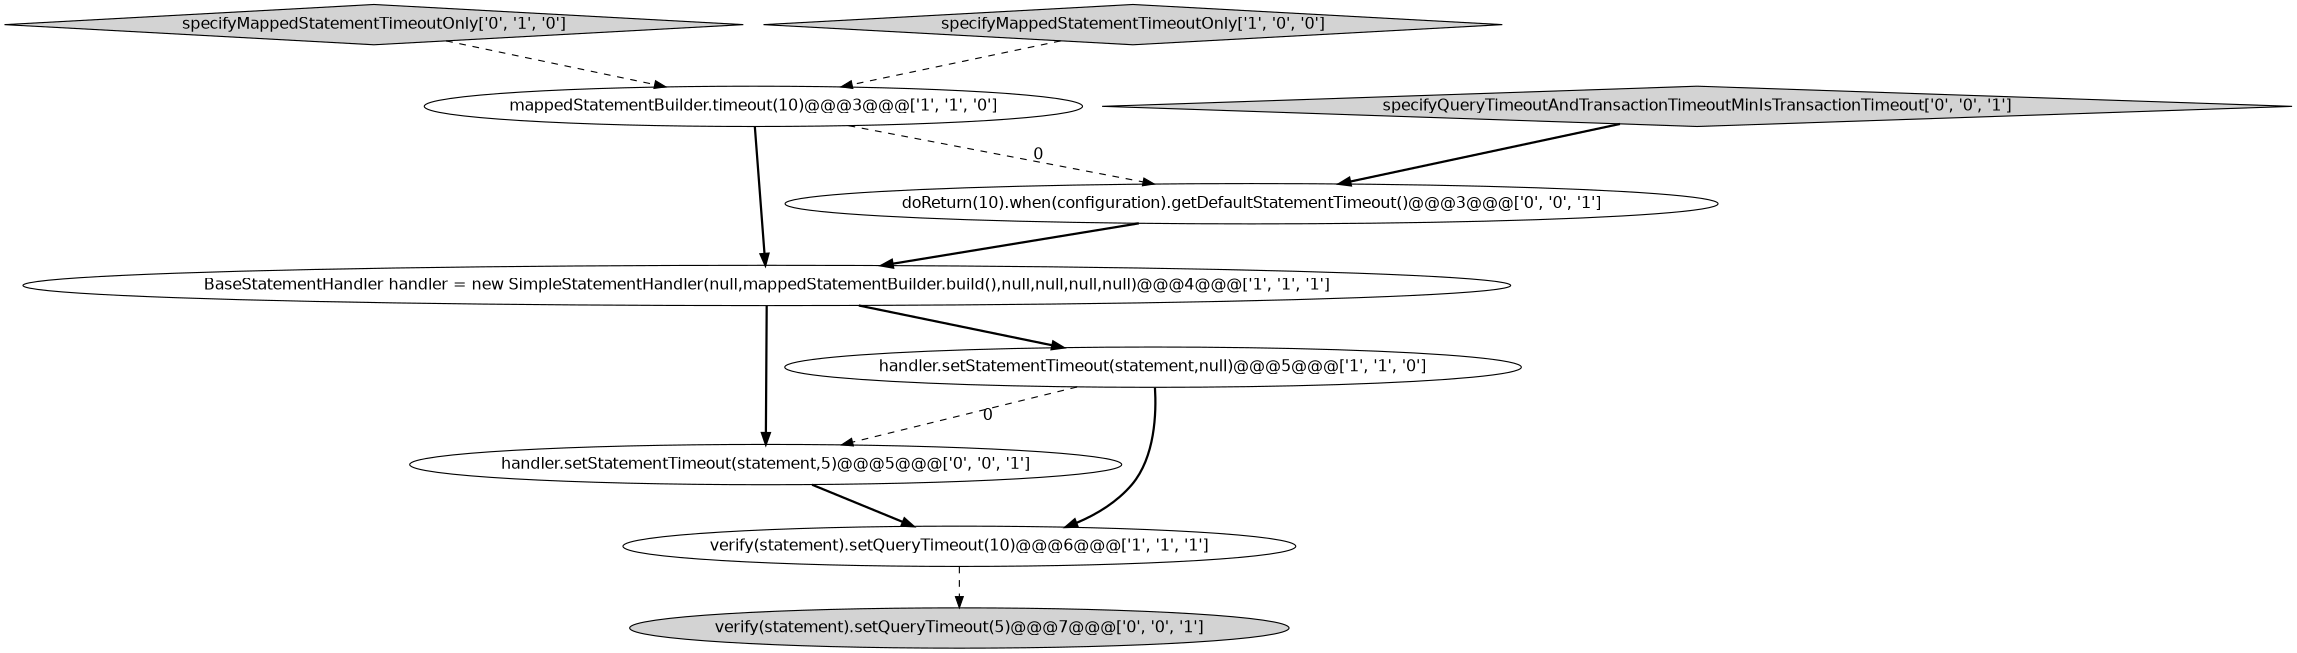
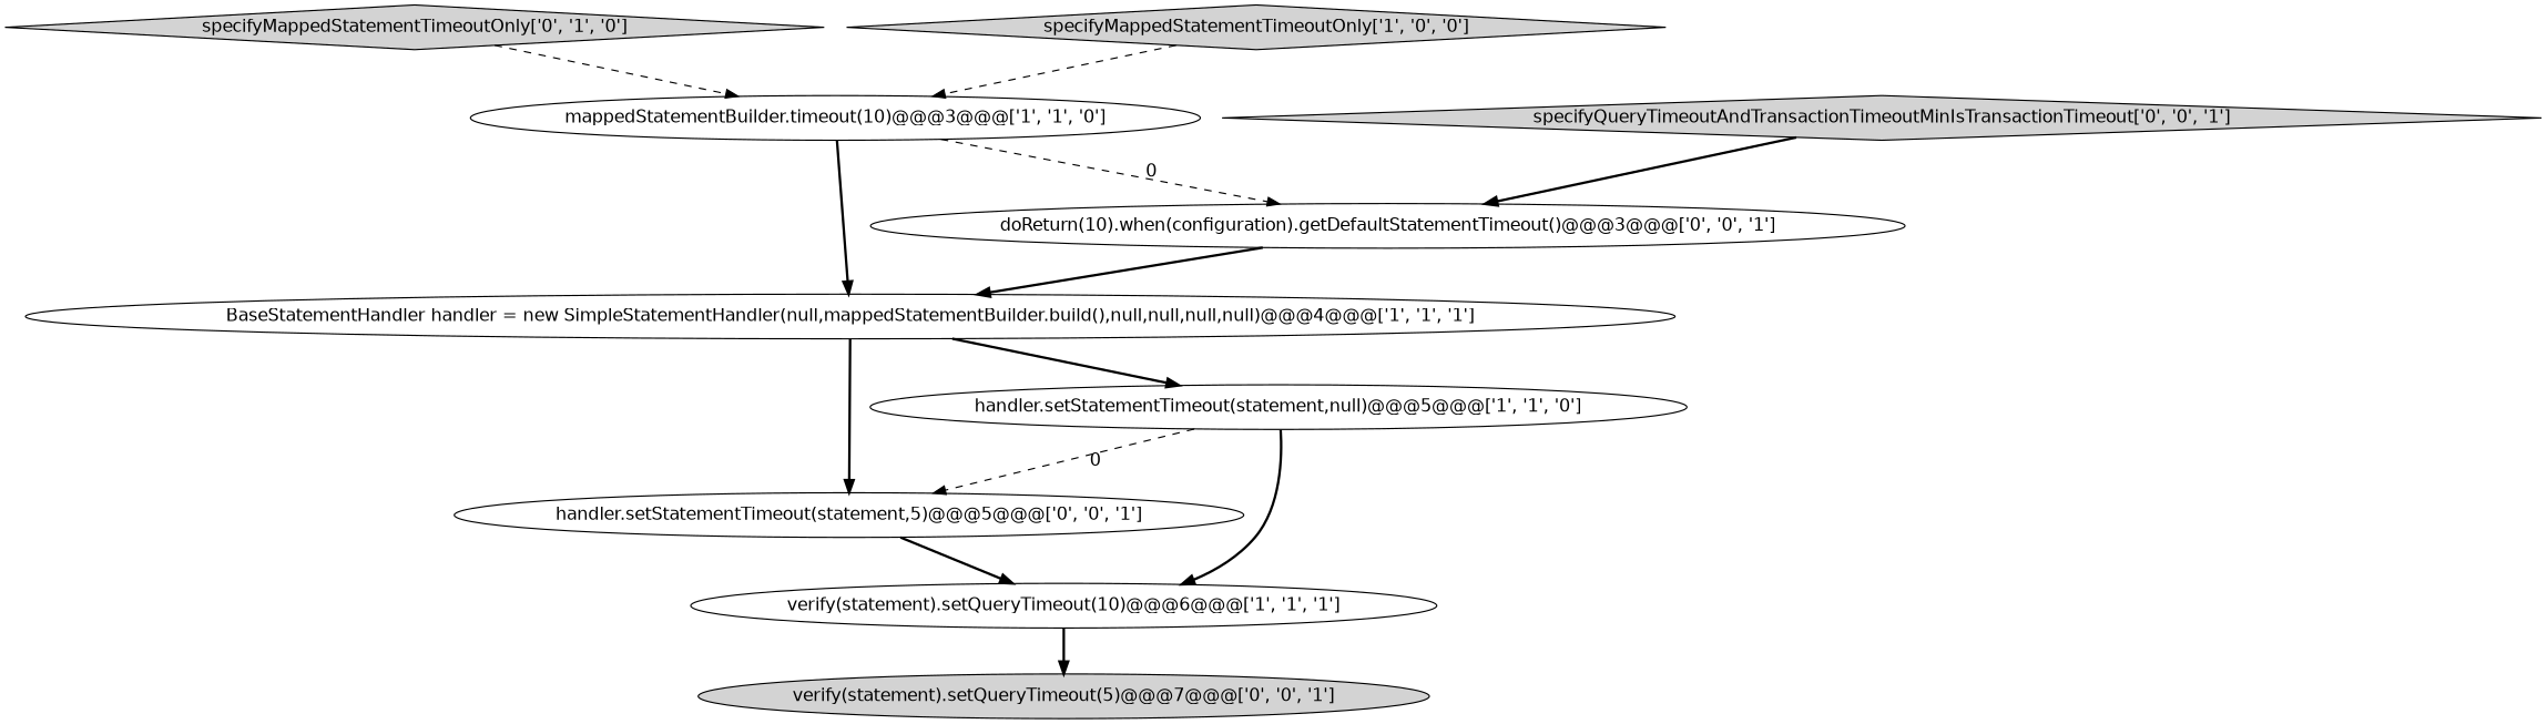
  digraph {
    fontname="DejaVu Sans"
    node [fillcolor=white fontname="DejaVu Sans" shape=ellipse style=filled]
    edge [fontname="DejaVu Sans" style=bold]
    n1 [label="doReturn(10).when(configuration).getDefaultStatementTimeout()@@@3@@@['0', '0', '1']"]
    n2 [label="BaseStatementHandler handler = new SimpleStatementHandler(null,mappedStatementBuilder.build(),null,null,null,null)@@@4@@@['1', '1', '1']"]
    n3 [label="handler.setStatementTimeout(statement,5)@@@5@@@['0', '0', '1']"]
    n4 [label="handler.setStatementTimeout(statement,null)@@@5@@@['1', '1', '0']"]
    n5 [fillcolor=lightgray label="specifyQueryTimeoutAndTransactionTimeoutMinIsTransactionTimeout['0', '0', '1']" shape=diamond]
    n6 [label="verify(statement).setQueryTimeout(10)@@@6@@@['1', '1', '1']"]
    n7 [fillcolor=lightgray label="verify(statement).setQueryTimeout(5)@@@7@@@['0', '0', '1']"]
    n8 [fillcolor=lightgray label="specifyMappedStatementTimeoutOnly['0', '1', '0']" shape=diamond]
    n9 [label="mappedStatementBuilder.timeout(10)@@@3@@@['1', '1', '0']"]
    n10 [fillcolor=lightgray label="specifyMappedStatementTimeoutOnly['1', '0', '0']" shape=diamond]
    n1 -> n2
    n2 -> n3
    n2 -> n4
    n3 -> n6
    n4 -> n3 [label=0 style=dashed]
    n4 -> n6
    n5 -> n1
-   n6 -> n7 [style=dashed]
+   n6 -> n7
    n8 -> n9 [style=dashed]
    n9 -> n1 [label=0 style=dashed]
    n9 -> n2
    n10 -> n9 [style=dashed]
  }
